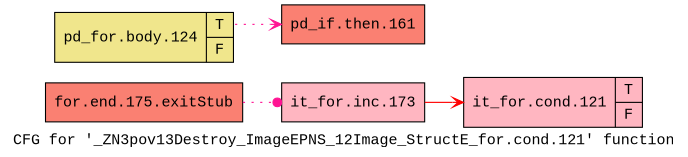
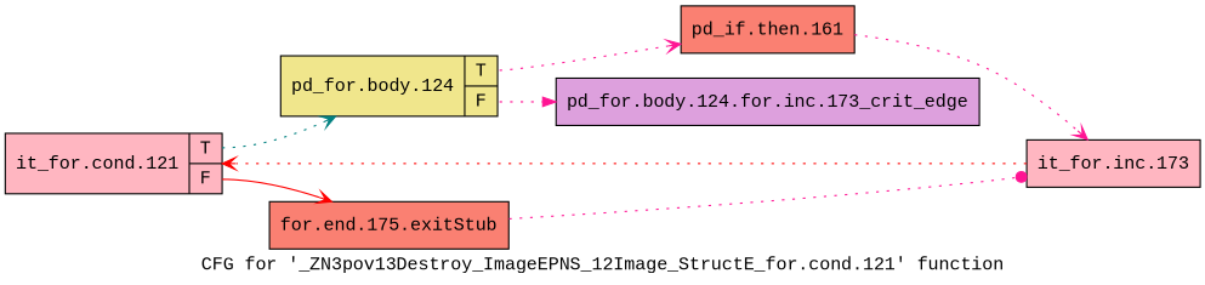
  digraph {
    fontname="Liberation Mono"
    label="CFG for '_ZN3pov13Destroy_ImageEPNS_12Image_StructE_for.cond.121' function"
    rankdir=LR
    node [fillcolor=lightpink fontname="Liberation Mono" shape=record style=filled]
    edge [arrowhead=vee color=deeppink fontname="Liberation Mono" style=dotted]
    n1 [label="{it_for.cond.121|{<s0>T|<s1>F}}"]
    n2 [fillcolor=salmon label="{for.end.175.exitStub}"]
    n3 [fillcolor=khaki label="{pd_for.body.124|{<s0>T|<s1>F}}"]
    n4 [label="{it_for.inc.173}"]
    n5 [fillcolor=salmon label="{pd_if.then.161}"]
+   n6 [fillcolor=plum label="{pd_for.body.124.for.inc.173_crit_edge}"]
+   n1 -> n2 [color=red style=solid tailport=s1]
+   n1 -> n3 [color=teal tailport=s0]
    n2 -> n4 [arrowhead=dot]
    n3 -> n5 [tailport=s0]
-   n4 -> n1 [color=red style=solid]
+   n3 -> n6 [arrowhead=normal tailport=s1]
+   n4 -> n1 [color=red]
+   n5 -> n4
  }
